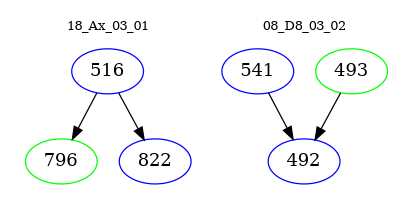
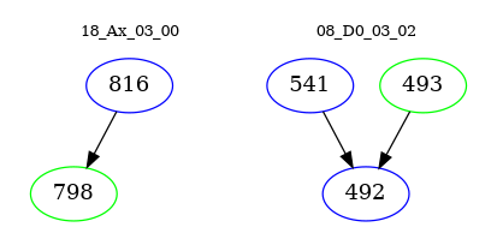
  digraph {
    node [color=blue]
    edge [color=black]
-   n1 [color=green label=796]
-   n2 [label=516]
-   n3 [label=822]
+   n1 [color=green label=798]
+   n2 [label=816]
    n4 [color=green label=493]
    n5 [label=492]
    n6 [label=541]
    subgraph cluster_1 {
      color=white
      fontsize=10
-     label="18_Ax_03_01"
+     label="18_Ax_03_00"
      n1
      n2
-     n3
    }
    subgraph cluster_2 {
      color=white
      fontsize=10
-     label="08_D8_03_02"
+     label="08_D0_03_02"
      n4
      n5
      n6
    }
    n2 -> n1
-   n2 -> n3
    n4 -> n5
    n6 -> n5
  }
